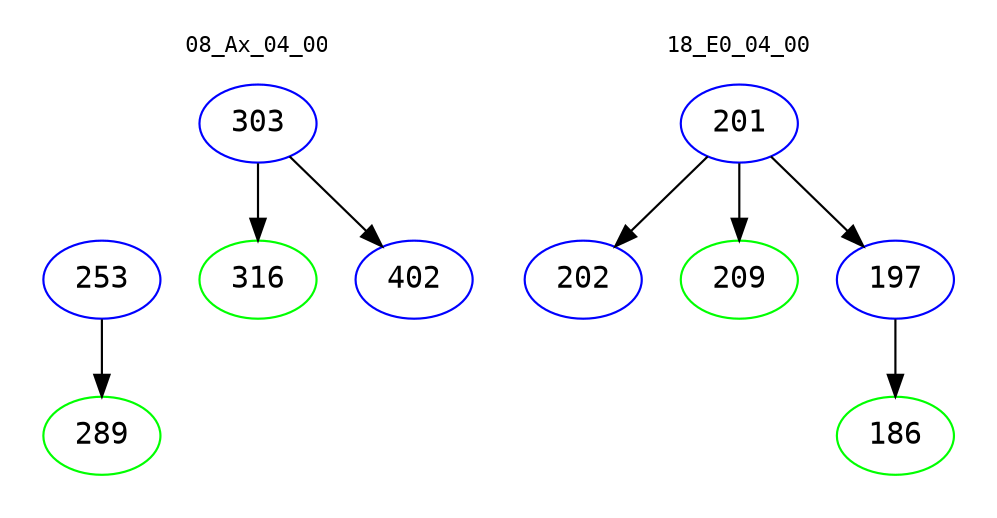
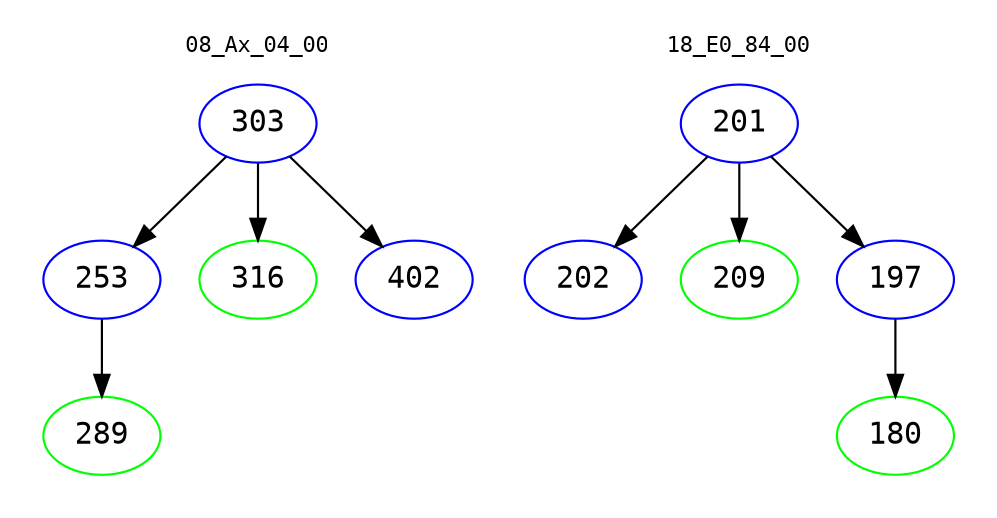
  digraph {
    fontname="DejaVu Sans Mono"
    node [color=blue fontname="DejaVu Sans Mono"]
    edge [color=black fontname="DejaVu Sans Mono"]
    n1 [label=303]
    n2 [label=253]
    n3 [color=green label=316]
    n4 [label=402]
    n5 [color=green label=289]
    n6 [label=201]
    n7 [label=202]
    n8 [color=green label=209]
    n9 [label=197]
-   n10 [color=green label=186]
+   n10 [color=green label=180]
    subgraph cluster_1 {
      color=white
      fontsize=10
      label="08_Ax_04_00"
      n1
      n2
      n3
      n4
      n5
    }
    subgraph cluster_2 {
      color=white
      fontsize=10
-     label="18_E0_04_00"
+     label="18_E0_84_00"
      n6
      n7
      n8
      n9
      n10
    }
+   n1 -> n2
    n1 -> n3
    n1 -> n4
    n2 -> n5
    n6 -> n7
    n6 -> n8
    n6 -> n9
    n9 -> n10
  }
